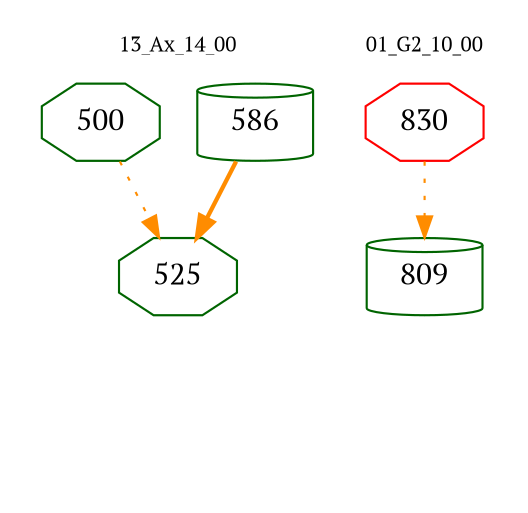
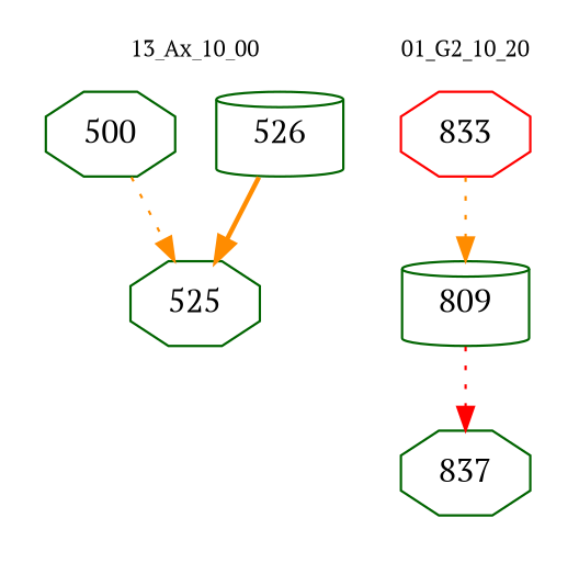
  digraph {
    fontname="PT Serif"
    node [color=darkgreen fontname="PT Serif" shape=octagon]
    edge [color=darkorange fontname="PT Serif" style=dotted]
-   n1 [label=586 shape=cylinder]
+   n1 [label=526 shape=cylinder]
    n2 [label=500]
    n3 [label=525]
-   n4 [color=red label=830]
+   n4 [color=red label=833]
    n5 [label=809 shape=cylinder]
+   n6 [label=837]
    subgraph cluster_1 {
      color=white
      fontsize=10
-     label="13_Ax_14_00"
+     label="13_Ax_10_00"
      n1
      n2
      n3
    }
    subgraph cluster_2 {
      color=white
      fontsize=10
-     label="01_G2_10_00"
+     label="01_G2_10_20"
      n4
      n5
+     n6
    }
    n1 -> n3 [style=bold]
    n2 -> n3
    n4 -> n5
+   n5 -> n6 [color=red]
  }
